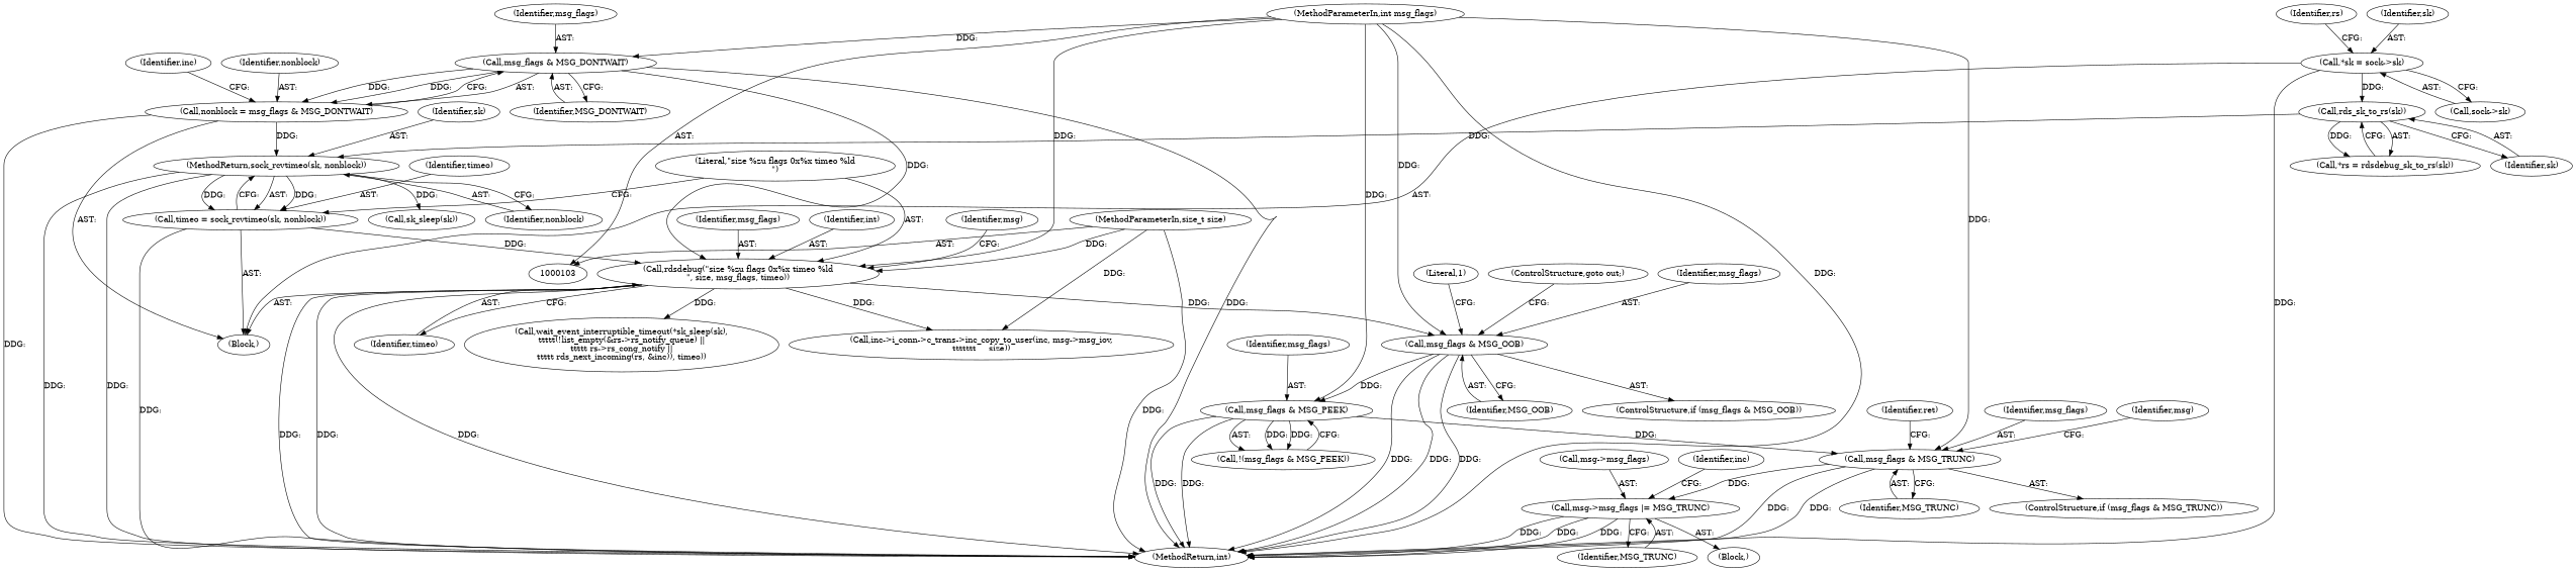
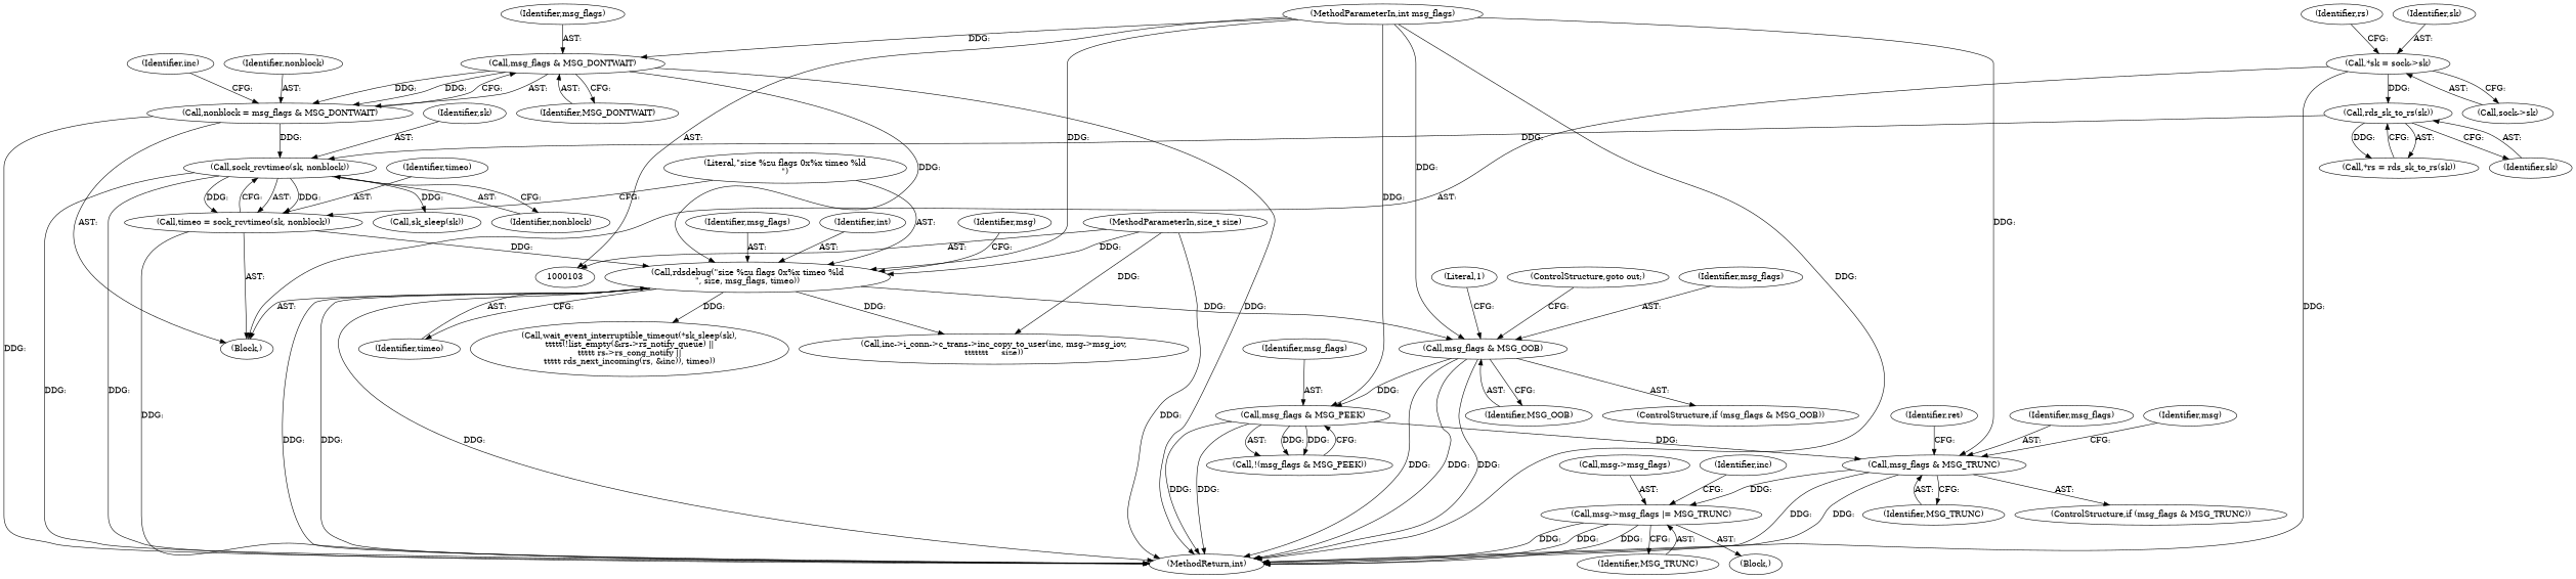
  digraph {
    n1 [label="(Call,msg->msg_flags |= MSG_TRUNC)"]
    n2 [label="(Identifier,MSG_TRUNC)"]
    n3 [label="(Block,)"]
    n4 [label="(MethodReturn,int)"]
    n5 [label="(Call,msg_flags & MSG_TRUNC)"]
    n6 [label="(Identifier,MSG_TRUNC)"]
    n7 [label="(ControlStructure,if (msg_flags & MSG_TRUNC))"]
    n8 [label="(Call,msg_flags & MSG_PEEK)"]
    n9 [label="(Call,!(msg_flags & MSG_PEEK))"]
    n10 [label="(Call,msg_flags & MSG_OOB)"]
    n11 [label="(Identifier,MSG_OOB)"]
    n12 [label="(ControlStructure,if (msg_flags & MSG_OOB))"]
    n13 [label="(Call,rdsdebug(\"size %zu flags 0x%x timeo %ld\n\", size, msg_flags, timeo))"]
    n14 [label="(Identifier,timeo)"]
    n15 [label="(Call,wait_event_interruptible_timeout(*sk_sleep(sk),\n\t\t\t\t\t(!list_empty(&rs->rs_notify_queue) ||\n\t\t\t\t\t rs->rs_cong_notify ||\n\t\t\t\t\t rds_next_incoming(rs, &inc)), timeo))"]
    n16 [label="(Call,inc->i_conn->c_trans->inc_copy_to_user(inc, msg->msg_iov,\n\t\t\t\t\t\t\t     size))"]
    n17 [label="(Block,)"]
    n18 [label="(MethodParameterIn,size_t size)"]
    1000103
    n20 [label="(Call,msg_flags & MSG_DONTWAIT)"]
    n21 [label="(Call,nonblock = msg_flags & MSG_DONTWAIT)"]
    n22 [label="(Identifier,MSG_DONTWAIT)"]
-   n23 [label="(MethodReturn,sock_rcvtimeo(sk, nonblock))"]
+   n23 [label="(Call,sock_rcvtimeo(sk, nonblock))"]
    n24 [label="(MethodParameterIn,int msg_flags)"]
    n25 [label="(Call,timeo = sock_rcvtimeo(sk, nonblock))"]
    n26 [label="(Call,sk_sleep(sk))"]
    n27 [label="(Identifier,nonblock)"]
    n28 [label="(Call,rds_sk_to_rs(sk))"]
-   n29 [label="(Call,*rs = rdsdebug_sk_to_rs(sk))"]
+   n29 [label="(Call,*rs = rds_sk_to_rs(sk))"]
    n30 [label="(Identifier,sk)"]
    n31 [label="(Call,*sk = sock->sk)"]
    n32 [label="(Call,sock->sk)"]
    n33 [label="(Identifier,timeo)"]
    n34 [label="(Identifier,inc)"]
    n35 [label="(Identifier,msg_flags)"]
    n36 [label="(Literal,1)"]
    n37 [label="(Identifier,msg_flags)"]
    n38 [label="(Identifier,msg)"]
    n39 [label="(Identifier,msg_flags)"]
    n40 [label="(Identifier,sk)"]
    n41 [label="(Identifier,msg_flags)"]
    n42 [label="(Identifier,sk)"]
    n43 [label="(Identifier,ret)"]
    n44 [label="(Identifier,rs)"]
    n45 [label="(Identifier,inc)"]
    n46 [label="(ControlStructure,goto out;)"]
    n47 [label="(Identifier,int)"]
    n48 [label="(Identifier,msg)"]
    n49 [label="(Identifier,msg_flags)"]
    n50 [label="(Call,msg->msg_flags)"]
    n51 [label="(Literal,\"size %zu flags 0x%x timeo %ld\n\")"]
    n52 [label="(Identifier,nonblock)"]
    n1 -> n2 [label="CFG: "]
    n1 -> n3 [label="AST: "]
    n1 -> n4 [label="DDG: "]
    n1 -> n4 [label="DDG: "]
    n1 -> n4 [label="DDG: "]
    n2 -> n1 [label="AST: "]
    n5 -> n1 [label="DDG: "]
    n5 -> n4 [label="DDG: "]
    n5 -> n4 [label="DDG: "]
    n5 -> n6 [label="CFG: "]
    n5 -> n7 [label="AST: "]
    n6 -> n5 [label="AST: "]
    n8 -> n4 [label="DDG: "]
    n8 -> n4 [label="DDG: "]
    n8 -> n5 [label="DDG: "]
    n8 -> n9 [label="AST: "]
    n8 -> n9 [label="DDG: "]
    n8 -> n9 [label="DDG: "]
    n9 -> n8 [label="CFG: "]
    n10 -> n4 [label="DDG: "]
    n10 -> n4 [label="DDG: "]
    n10 -> n4 [label="DDG: "]
    n10 -> n8 [label="DDG: "]
    n10 -> n11 [label="CFG: "]
    n10 -> n12 [label="AST: "]
    n11 -> n10 [label="AST: "]
    n13 -> n4 [label="DDG: "]
    n13 -> n4 [label="DDG: "]
    n13 -> n4 [label="DDG: "]
    n13 -> n10 [label="DDG: "]
    n13 -> n14 [label="CFG: "]
    n13 -> n15 [label="DDG: "]
    n13 -> n16 [label="DDG: "]
    n13 -> n17 [label="AST: "]
    n14 -> n13 [label="AST: "]
    n18 -> n4 [label="DDG: "]
    n18 -> n13 [label="DDG: "]
    n18 -> n16 [label="DDG: "]
    n18 -> 1000103 [label="AST: "]
    n20 -> n4 [label="DDG: "]
    n20 -> n13 [label="DDG: "]
    n20 -> n21 [label="AST: "]
    n20 -> n21 [label="DDG: "]
    n20 -> n21 [label="DDG: "]
    n20 -> n22 [label="CFG: "]
    n21 -> n4 [label="DDG: "]
    n21 -> n17 [label="AST: "]
    n21 -> n20 [label="CFG: "]
    n21 -> n23 [label="DDG: "]
    n22 -> n20 [label="AST: "]
    n23 -> n4 [label="DDG: "]
    n23 -> n4 [label="DDG: "]
    n23 -> n25 [label="AST: "]
    n23 -> n25 [label="DDG: "]
    n23 -> n25 [label="DDG: "]
    n23 -> n26 [label="DDG: "]
    n23 -> n27 [label="CFG: "]
    n24 -> n4 [label="DDG: "]
    n24 -> n5 [label="DDG: "]
    n24 -> n8 [label="DDG: "]
    n24 -> n10 [label="DDG: "]
    n24 -> n13 [label="DDG: "]
    n24 -> 1000103 [label="AST: "]
    n24 -> n20 [label="DDG: "]
    n25 -> n4 [label="DDG: "]
    n25 -> n13 [label="DDG: "]
    n25 -> n17 [label="AST: "]
    n25 -> n23 [label="CFG: "]
    n27 -> n23 [label="AST: "]
    n28 -> n23 [label="DDG: "]
    n28 -> n29 [label="AST: "]
    n28 -> n29 [label="DDG: "]
    n28 -> n30 [label="CFG: "]
    n29 -> n28 [label="CFG: "]
    n30 -> n28 [label="AST: "]
    n31 -> n4 [label="DDG: "]
    n31 -> n17 [label="AST: "]
    n31 -> n28 [label="DDG: "]
    n31 -> n32 [label="CFG: "]
    n32 -> n31 [label="AST: "]
    n33 -> n25 [label="AST: "]
    n34 -> n1 [label="CFG: "]
    n35 -> n8 [label="AST: "]
    n36 -> n10 [label="CFG: "]
    n37 -> n5 [label="AST: "]
    n38 -> n5 [label="CFG: "]
    n39 -> n13 [label="AST: "]
    n40 -> n31 [label="AST: "]
    n41 -> n20 [label="AST: "]
    n42 -> n23 [label="AST: "]
    n43 -> n5 [label="CFG: "]
    n44 -> n31 [label="CFG: "]
    n45 -> n21 [label="CFG: "]
    n46 -> n10 [label="CFG: "]
    n47 -> n13 [label="AST: "]
    n48 -> n13 [label="CFG: "]
    n49 -> n10 [label="AST: "]
    n50 -> n1 [label="AST: "]
    n51 -> n13 [label="AST: "]
    n51 -> n25 [label="CFG: "]
    n52 -> n21 [label="AST: "]
  }
